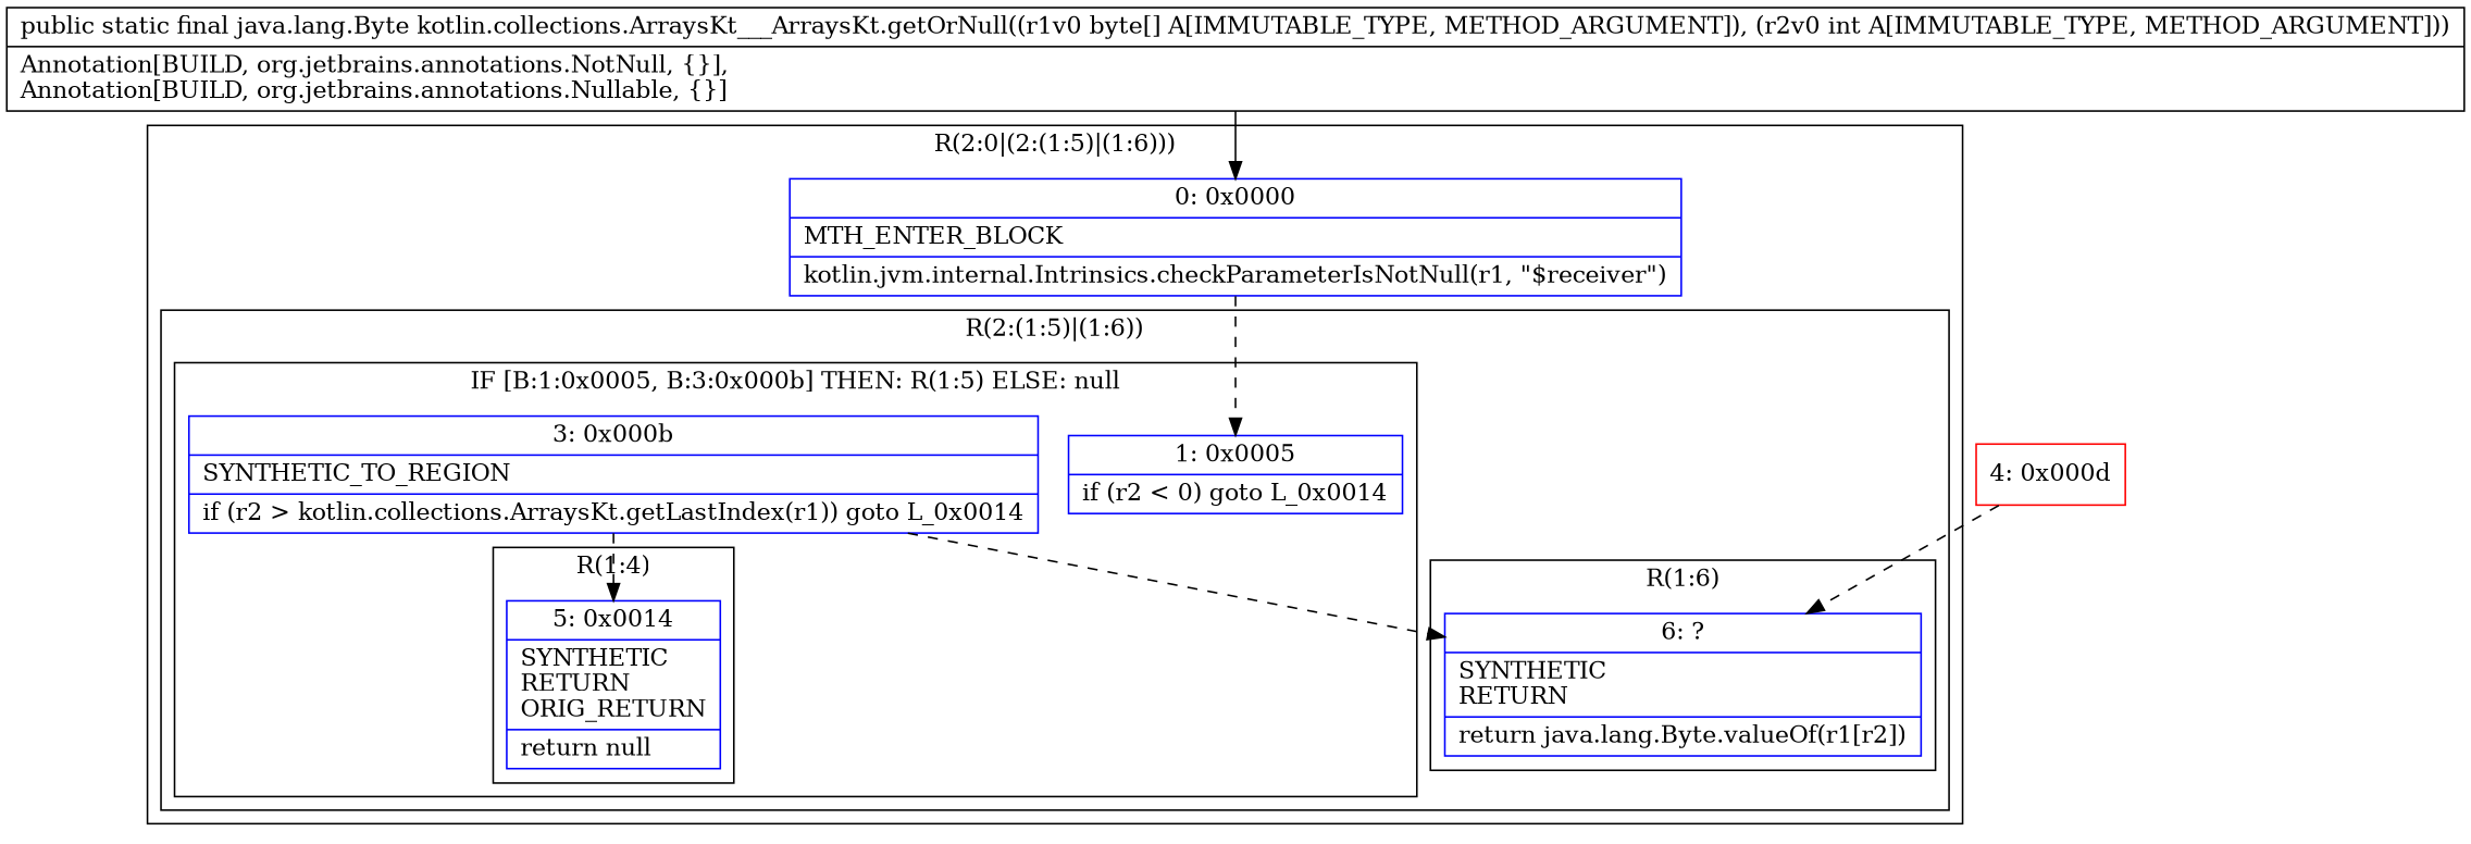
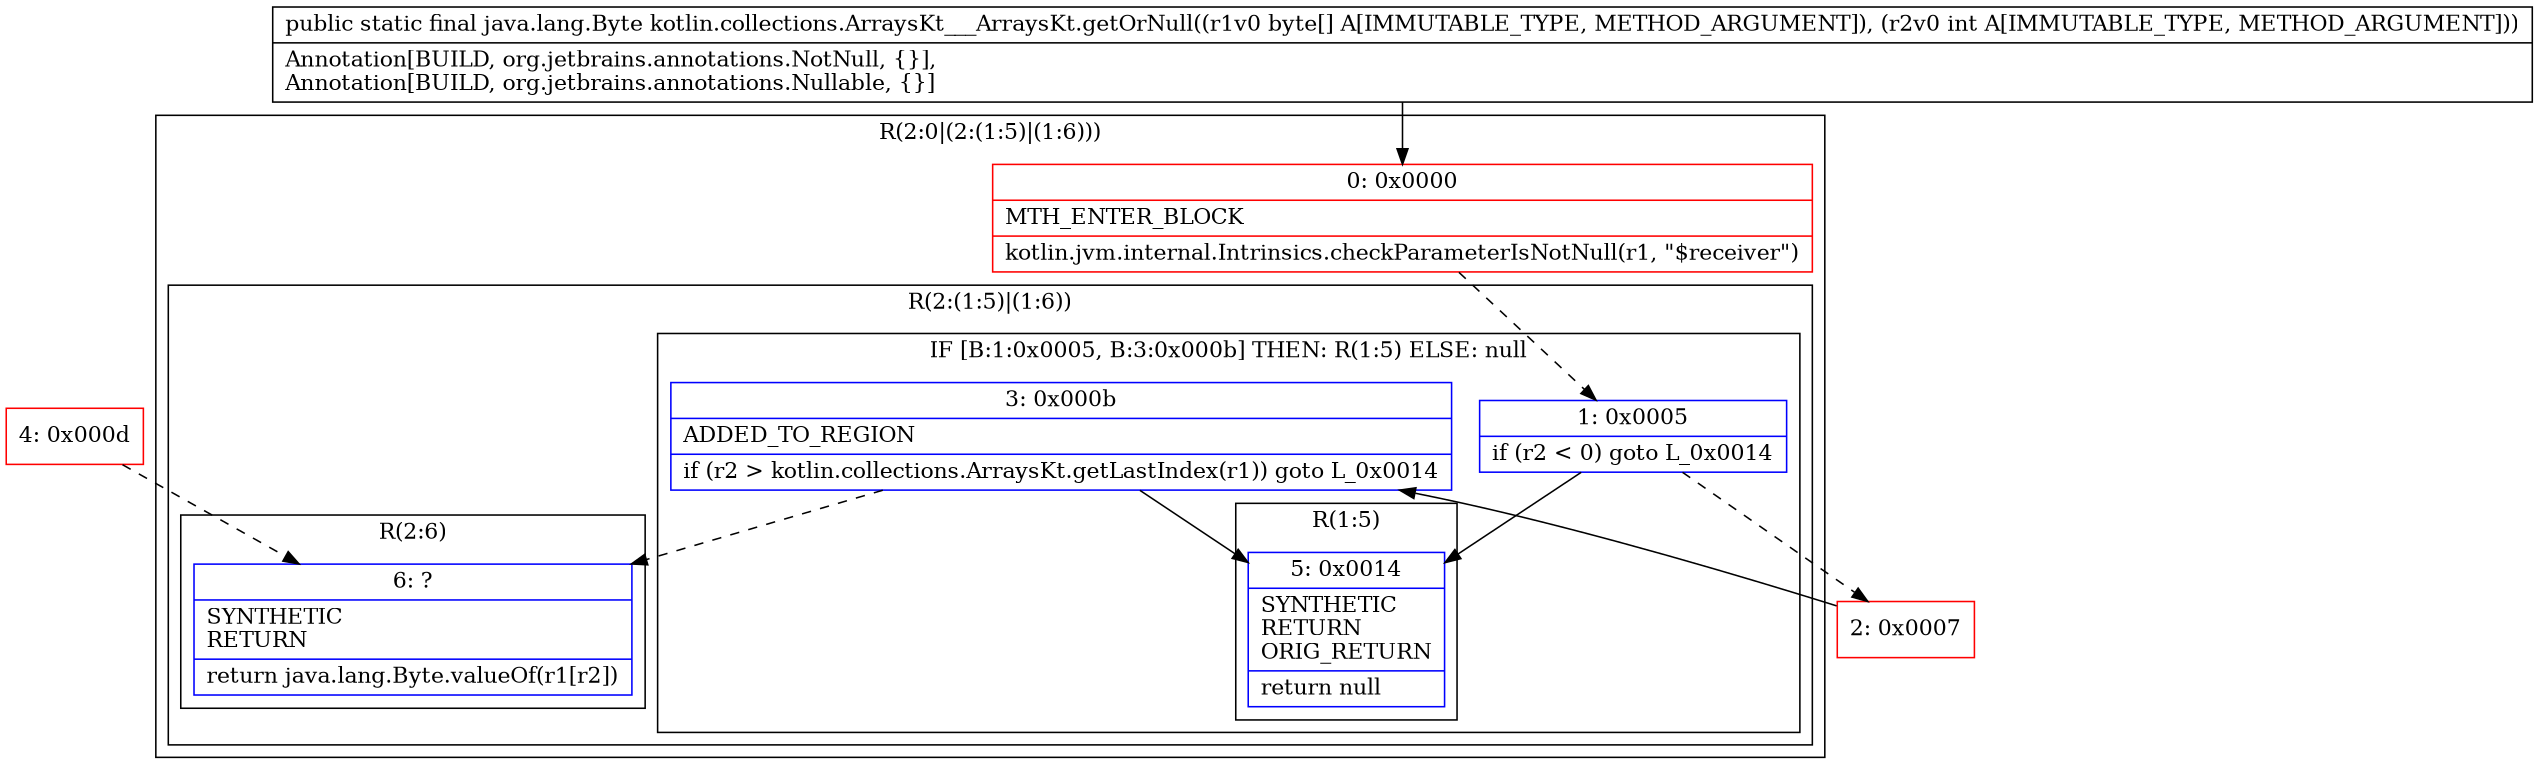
  digraph {
    node [color=blue shape=record]
    n1 [label="{5\:\ 0x0014|SYNTHETIC\lRETURN\lORIG_RETURN\l|return null\l}"]
    n2 [label="{1\:\ 0x0005|if (r2 \< 0) goto L_0x0014\l}"]
-   n3 [label="{3\:\ 0x000b|SYNTHETIC_TO_REGION\l|if (r2 \> kotlin.collections.ArraysKt.getLastIndex(r1)) goto L_0x0014\l}"]
+   n3 [label="{3\:\ 0x000b|ADDED_TO_REGION\l|if (r2 \> kotlin.collections.ArraysKt.getLastIndex(r1)) goto L_0x0014\l}"]
    n4 [label="{6\:\ ?|SYNTHETIC\lRETURN\l|return java.lang.Byte.valueOf(r1[r2])\l}"]
-   n5 [label="{0\:\ 0x0000|MTH_ENTER_BLOCK\l|kotlin.jvm.internal.Intrinsics.checkParameterIsNotNull(r1, \"$receiver\")\l}"]
+   n5 [color=red label="{0\:\ 0x0000|MTH_ENTER_BLOCK\l|kotlin.jvm.internal.Intrinsics.checkParameterIsNotNull(r1, \"$receiver\")\l}"]
+   n6 [color=red label="{2\:\ 0x0007}"]
    n7 [color=red label="{4\:\ 0x000d}"]
    n8 [label="{public static final java.lang.Byte kotlin.collections.ArraysKt___ArraysKt.getOrNull((r1v0 byte[] A[IMMUTABLE_TYPE, METHOD_ARGUMENT]), (r2v0 int A[IMMUTABLE_TYPE, METHOD_ARGUMENT]))  | Annotation[BUILD, org.jetbrains.annotations.NotNull, \{\}], \lAnnotation[BUILD, org.jetbrains.annotations.Nullable, \{\}]\l}" color=""]
    subgraph cluster_1 {
      label="R(2:0|(2:(1:5)|(1:6)))"
      n5
      subgraph cluster_2 {
        label="R(2:(1:5)|(1:6))"
        subgraph cluster_3 {
          label="IF [B:1:0x0005, B:3:0x000b] THEN: R(1:5) ELSE: null"
          n2
          n3
          subgraph cluster_4 {
-           label="R(1:4)"
+           label="R(1:5)"
            n1
          }
        }
        subgraph cluster_5 {
-         label="R(1:6)"
+         label="R(2:6)"
          n4
        }
      }
    }
-   n3 -> n1 [style=dashed]
+   n2 -> n1
+   n2 -> n6 [style=dashed]
+   n3 -> n1
    n3 -> n4 [style=dashed]
    n5 -> n2 [style=dashed]
+   n6 -> n3
    n7 -> n4 [style=dashed]
    n8 -> n5
  }
